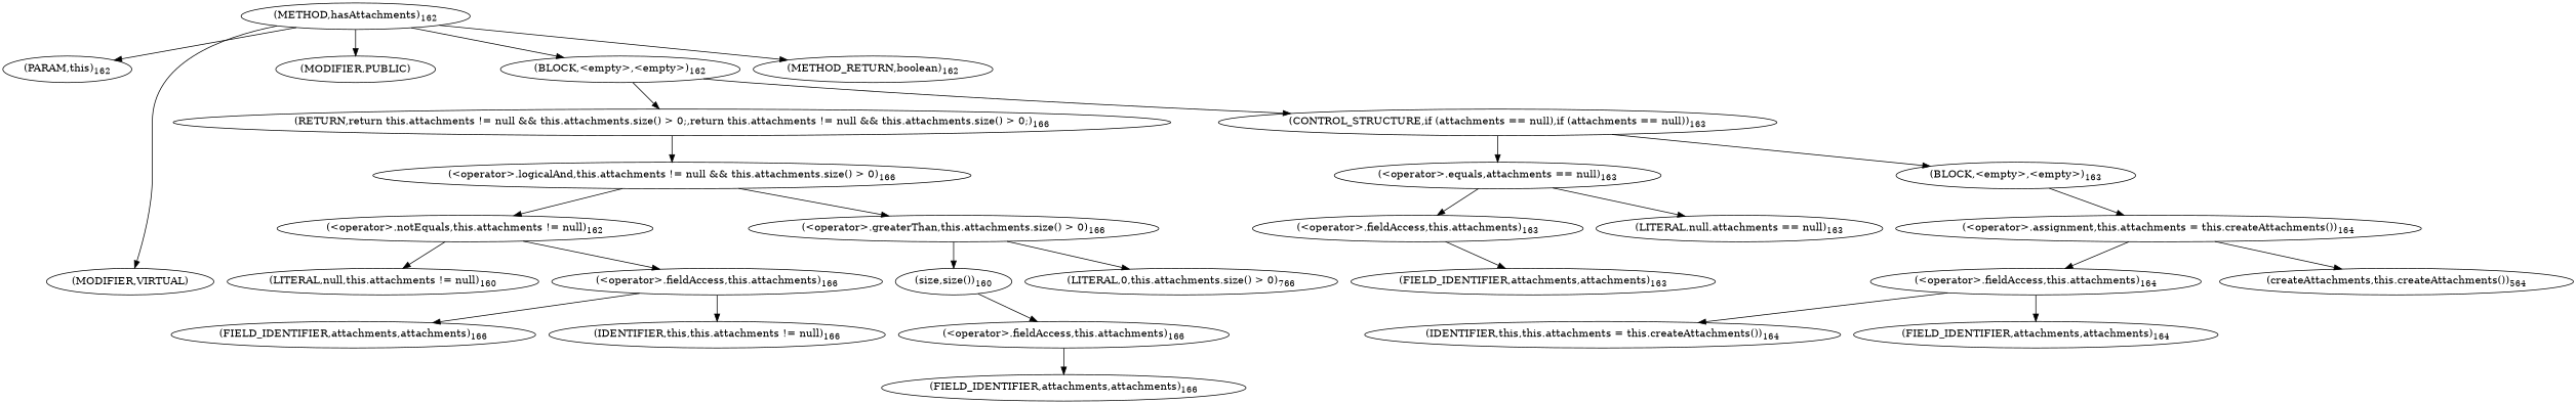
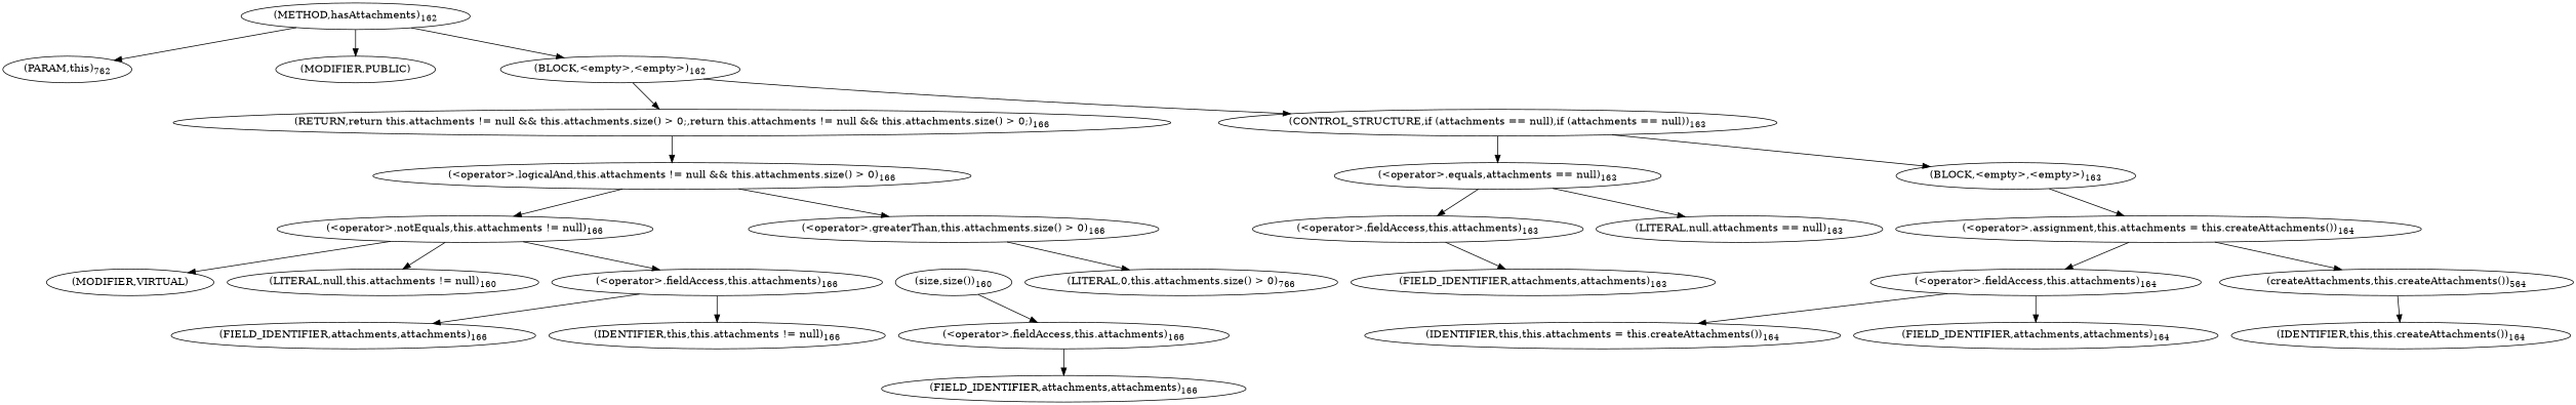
  digraph {
    n1 [label=<(METHOD,hasAttachments)<SUB>162</SUB>>]
-   n2 [label=<(PARAM,this)<SUB>162</SUB>>]
+   n2 [label=<(PARAM,this)<SUB>762</SUB>>]
    n3 [label=<(BLOCK,&lt;empty&gt;,&lt;empty&gt;)<SUB>162</SUB>>]
    n4 [label=<(MODIFIER,PUBLIC)>]
    n5 [label=<(MODIFIER,VIRTUAL)>]
-   n6 [label=<(METHOD_RETURN,boolean)<SUB>162</SUB>>]
    n7 [label=<(CONTROL_STRUCTURE,if (attachments == null),if (attachments == null))<SUB>163</SUB>>]
    n8 [label=<(RETURN,return this.attachments != null &amp;&amp; this.attachments.size() &gt; 0;,return this.attachments != null &amp;&amp; this.attachments.size() &gt; 0;)<SUB>166</SUB>>]
    n9 [label=<(&lt;operator&gt;.equals,attachments == null)<SUB>163</SUB>>]
    n10 [label=<(BLOCK,&lt;empty&gt;,&lt;empty&gt;)<SUB>163</SUB>>]
    n11 [label=<(&lt;operator&gt;.logicalAnd,this.attachments != null &amp;&amp; this.attachments.size() &gt; 0)<SUB>166</SUB>>]
    n12 [label=<(&lt;operator&gt;.fieldAccess,this.attachments)<SUB>163</SUB>>]
    n13 [label=<(LITERAL,null,attachments == null)<SUB>163</SUB>>]
    n14 [label=<(&lt;operator&gt;.assignment,this.attachments = this.createAttachments())<SUB>164</SUB>>]
    n15 [label=<(FIELD_IDENTIFIER,attachments,attachments)<SUB>163</SUB>>]
    n16 [label=<(&lt;operator&gt;.fieldAccess,this.attachments)<SUB>164</SUB>>]
    n17 [label=<(createAttachments,this.createAttachments())<SUB>564</SUB>>]
    n18 [label=<(IDENTIFIER,this,this.attachments = this.createAttachments())<SUB>164</SUB>>]
    n19 [label=<(FIELD_IDENTIFIER,attachments,attachments)<SUB>164</SUB>>]
-   n21 [label=<(&lt;operator&gt;.notEquals,this.attachments != null)<SUB>162</SUB>>]
+   n20 [label=<(IDENTIFIER,this,this.createAttachments())<SUB>164</SUB>>]
+   n21 [label=<(&lt;operator&gt;.notEquals,this.attachments != null)<SUB>166</SUB>>]
    n22 [label=<(&lt;operator&gt;.greaterThan,this.attachments.size() &gt; 0)<SUB>166</SUB>>]
    n23 [label=<(&lt;operator&gt;.fieldAccess,this.attachments)<SUB>166</SUB>>]
    n24 [label=<(LITERAL,null,this.attachments != null)<SUB>160</SUB>>]
    n25 [label=<(size,size())<SUB>160</SUB>>]
    n26 [label=<(LITERAL,0,this.attachments.size() &gt; 0)<SUB>766</SUB>>]
    n27 [label=<(IDENTIFIER,this,this.attachments != null)<SUB>166</SUB>>]
    n28 [label=<(FIELD_IDENTIFIER,attachments,attachments)<SUB>166</SUB>>]
    n29 [label=<(&lt;operator&gt;.fieldAccess,this.attachments)<SUB>166</SUB>>]
    n30 [label=<(FIELD_IDENTIFIER,attachments,attachments)<SUB>166</SUB>>]
    n1 -> n2
    n1 -> n3
    n1 -> n4
-   n1 -> n5
-   n1 -> n6
+   n21 -> n5
    n3 -> n7
    n3 -> n8
    n7 -> n9
    n7 -> n10
    n8 -> n11
    n9 -> n12
    n9 -> n13
    n10 -> n14
    n11 -> n21
    n11 -> n22
    n12 -> n15
    n14 -> n16
    n14 -> n17
    n16 -> n18
    n16 -> n19
+   n17 -> n20
    n21 -> n23
    n21 -> n24
-   n22 -> n25
    n22 -> n26
    n23 -> n27
    n23 -> n28
    n25 -> n29
    n29 -> n30
  }
